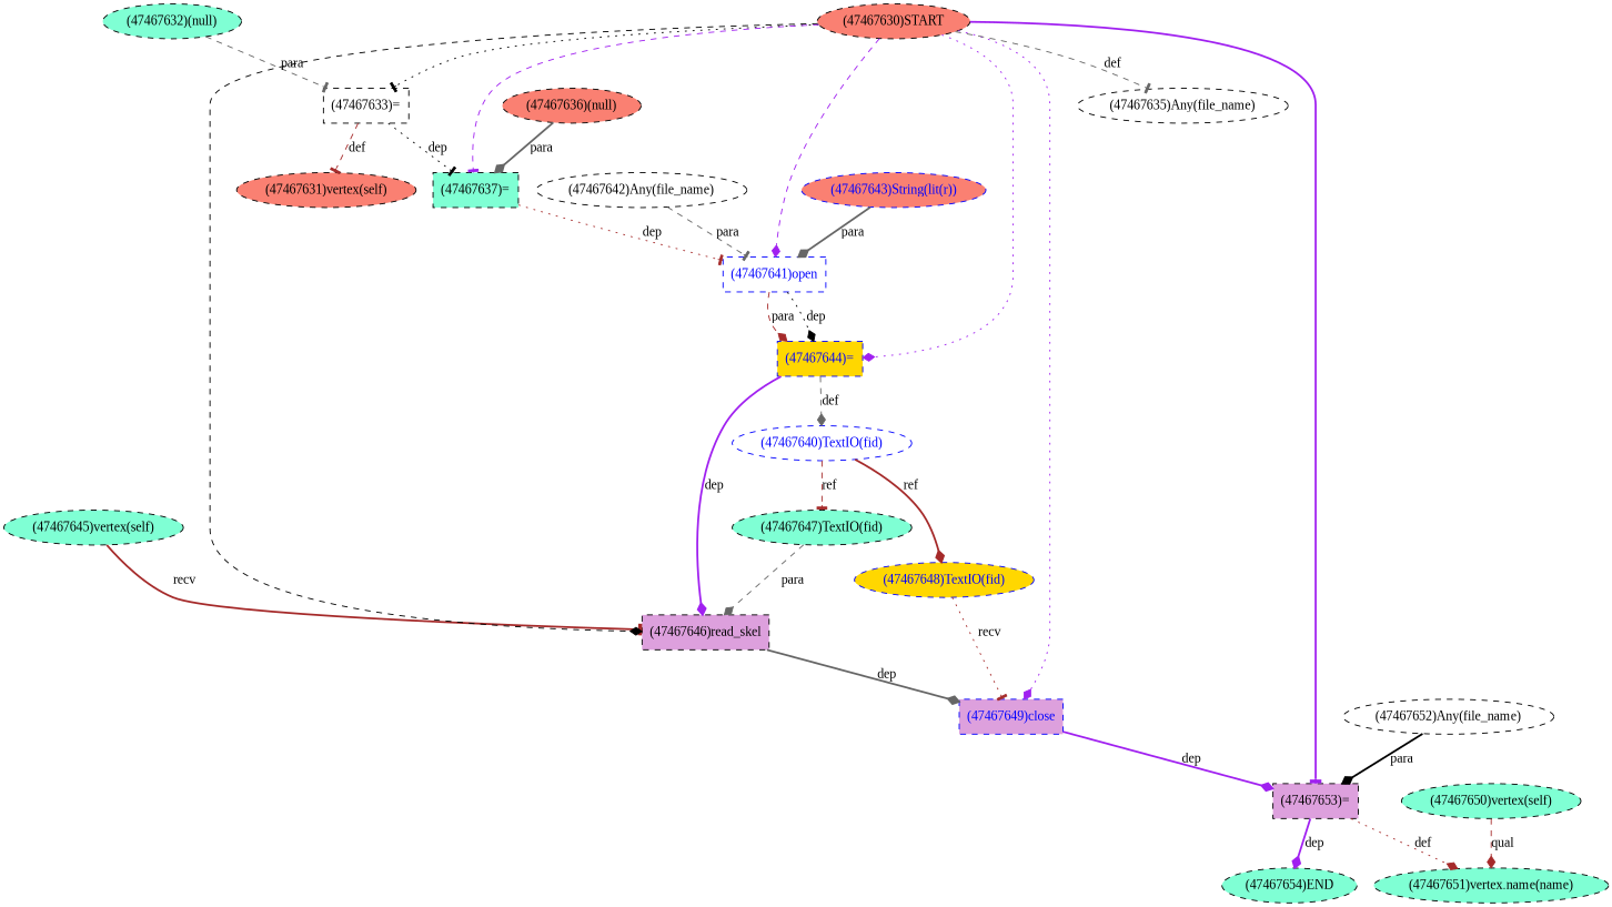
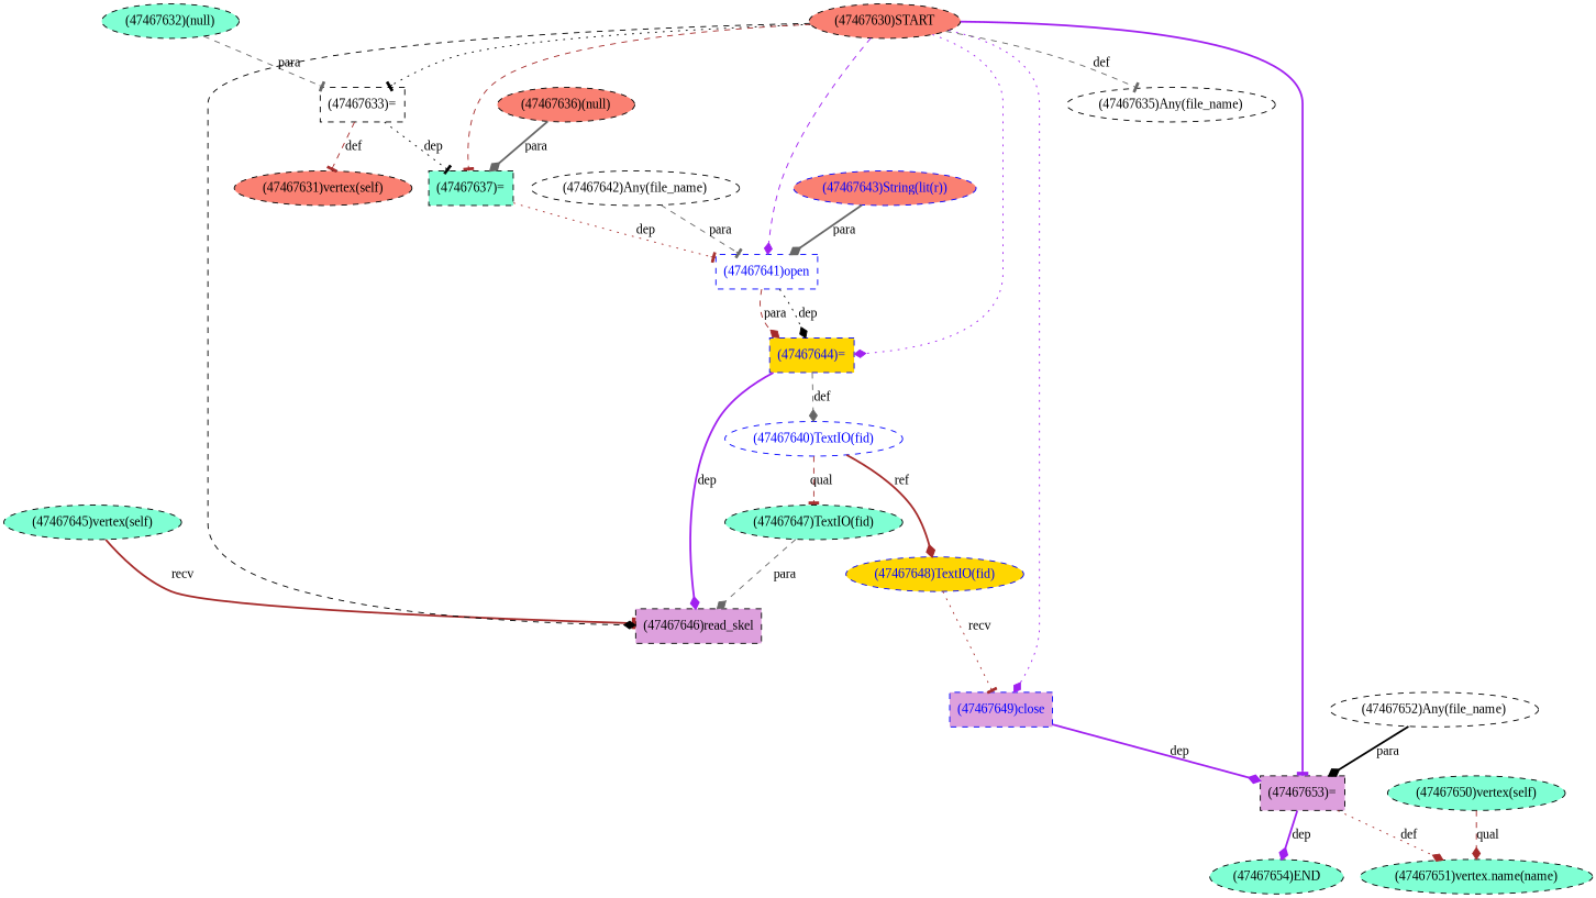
  digraph {
    fontname="Liberation Serif"
    node [fillcolor=aquamarine fontname="Liberation Serif" shape=ellipse style="dashed,filled"]
    edge [arrowhead=diamond color=brown fontname="Liberation Serif" style=dashed]
    n1 [label="(47467645)vertex(self)"]
    n2 [fillcolor=plum label="(47467646)read_skel" shape=box]
    n3 [color=blue fillcolor=plum fontcolor=blue label="(47467649)close" shape=box]
    n4 [fillcolor=plum label="(47467653)=" shape=box]
    n5 [label="(47467632)(null)"]
    n6 [fillcolor=white label="(47467633)=" shape=box]
    n7 [label="(47467637)=" shape=box]
    n8 [fillcolor=salmon label="(47467631)vertex(self)"]
    n9 [label="(47467654)END" shape=""]
    n10 [color=blue fillcolor=white fontcolor=blue label="(47467641)open" shape=box]
    n11 [color=blue fillcolor=gold fontcolor=blue label="(47467644)=" shape=box]
    n12 [fillcolor=white label="(47467635)Any(file_name)"]
    n13 [fillcolor=salmon label="(47467636)(null)"]
    n14 [fillcolor=white label="(47467642)Any(file_name)"]
    n15 [fillcolor=salmon label="(47467630)START" shape=""]
    n16 [label="(47467651)vertex.name(name)"]
    n17 [color=blue fillcolor=white fontcolor=blue label="(47467640)TextIO(fid)"]
    n18 [label="(47467650)vertex(self)"]
    n19 [color=blue fillcolor=gold fontcolor=blue label="(47467648)TextIO(fid)"]
    n20 [label="(47467647)TextIO(fid)"]
    n21 [color=blue fillcolor=salmon fontcolor=blue label="(47467643)String(lit(r))"]
    n22 [fillcolor=white label="(47467652)Any(file_name)"]
    n1 -> n2 [arrowhead=tee label=recv style=bold]
-   n2 -> n3 [color=gray40 label=dep style=bold]
    n3 -> n4 [color=purple label=dep style=bold]
    n4 -> n9 [color=purple label=dep style=bold]
    n4 -> n16 [label=def style=dotted]
    n5 -> n6 [arrowhead=tee color=gray40 label=para]
    n6 -> n7 [arrowhead=tee color=black label=dep style=dotted]
    n6 -> n8 [arrowhead=tee label=def]
    n7 -> n10 [arrowhead=tee label=dep style=dotted]
    n10 -> n11 [color=black label=dep style=dotted]
    n10 -> n11 [label=para]
    n11 -> n2 [color=purple label=dep style=bold]
    n11 -> n17 [color=gray40 label=def]
    n13 -> n7 [color=gray40 label=para style=bold]
    n14 -> n10 [arrowhead=tee color=gray40 label=para]
    n15 -> n2 [color=black]
    n15 -> n3 [color=purple style=dotted]
    n15 -> n4 [arrowhead=tee color=purple style=bold]
    n15 -> n6 [arrowhead=tee color=black style=dotted]
-   n15 -> n7 [arrowhead=tee color=purple]
+   n15 -> n7 [arrowhead=tee]
    n15 -> n10 [color=purple]
    n15 -> n11 [color=purple style=dotted]
    n15 -> n12 [arrowhead=tee color=gray40 label=def]
    n17 -> n19 [label=ref style=bold]
-   n17 -> n20 [arrowhead=tee label=ref]
+   n17 -> n20 [arrowhead=tee label=qual]
    n18 -> n16 [label=qual]
    n19 -> n3 [arrowhead=tee label=recv style=dotted]
    n20 -> n2 [color=gray40 label=para]
    n21 -> n10 [color=gray40 label=para style=bold]
    n22 -> n4 [color=black label=para style=bold]
  }
